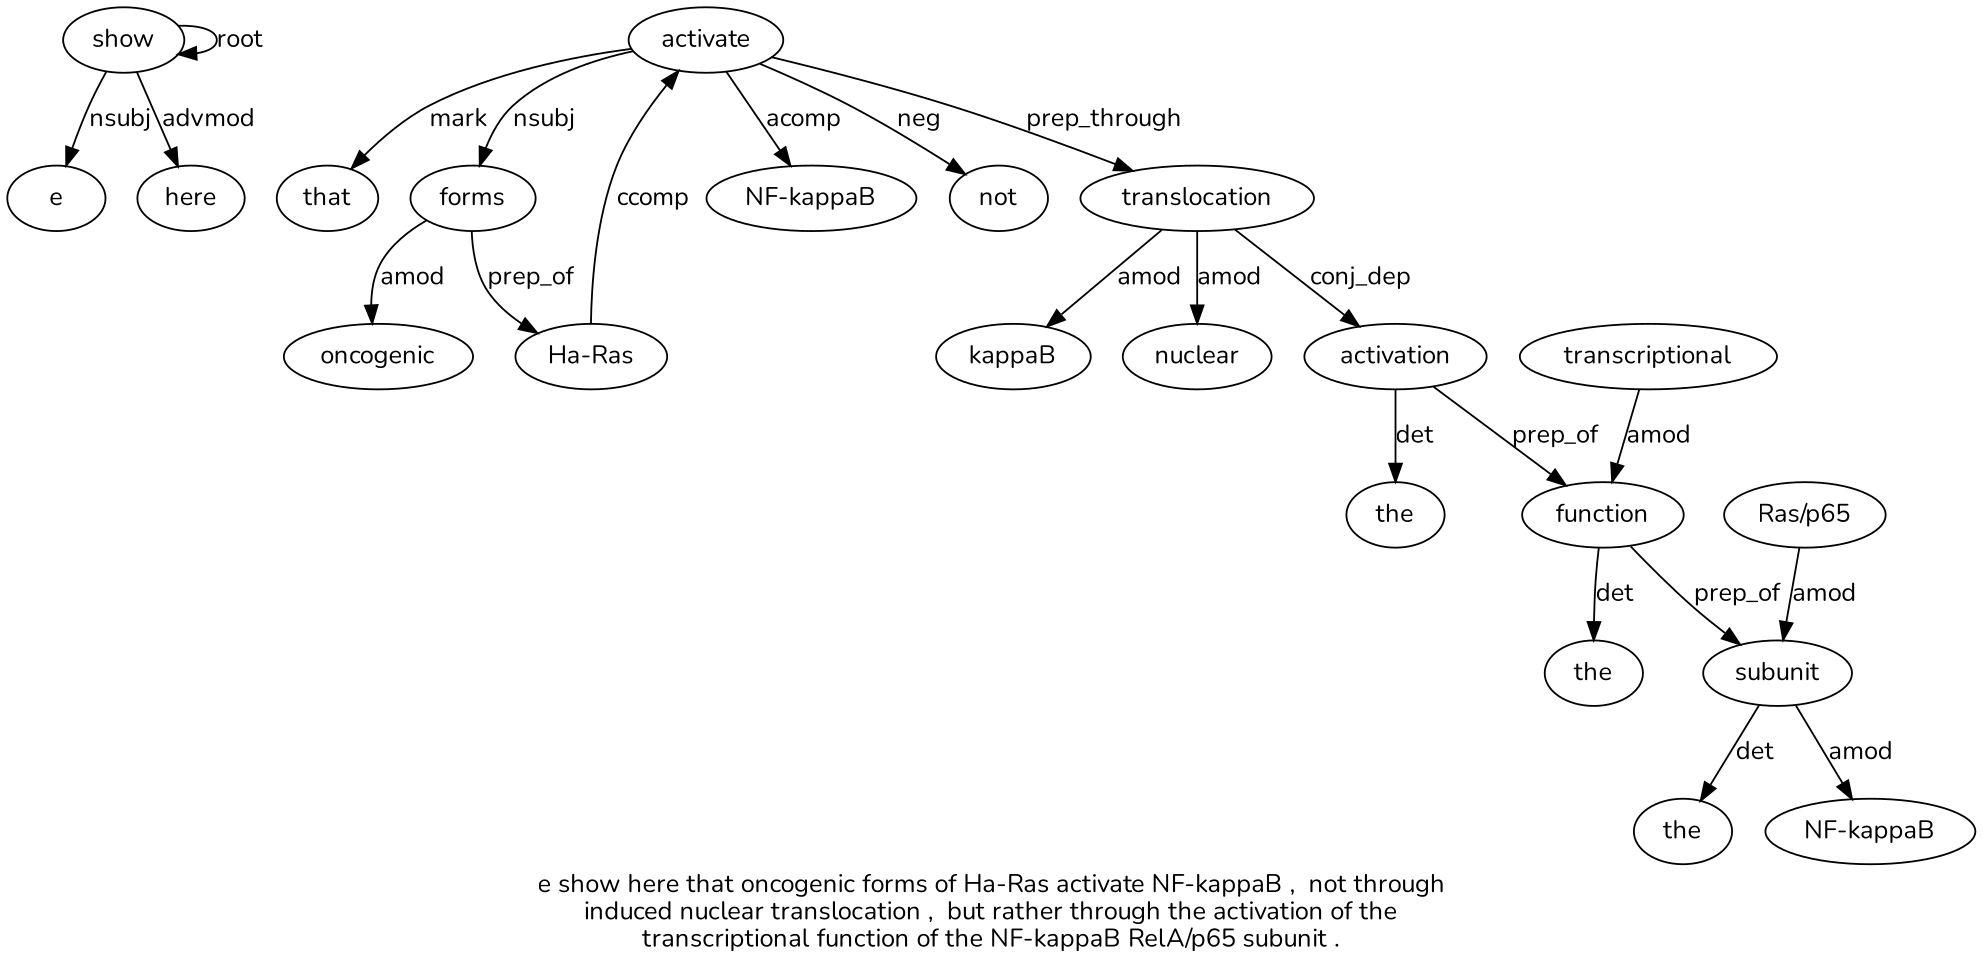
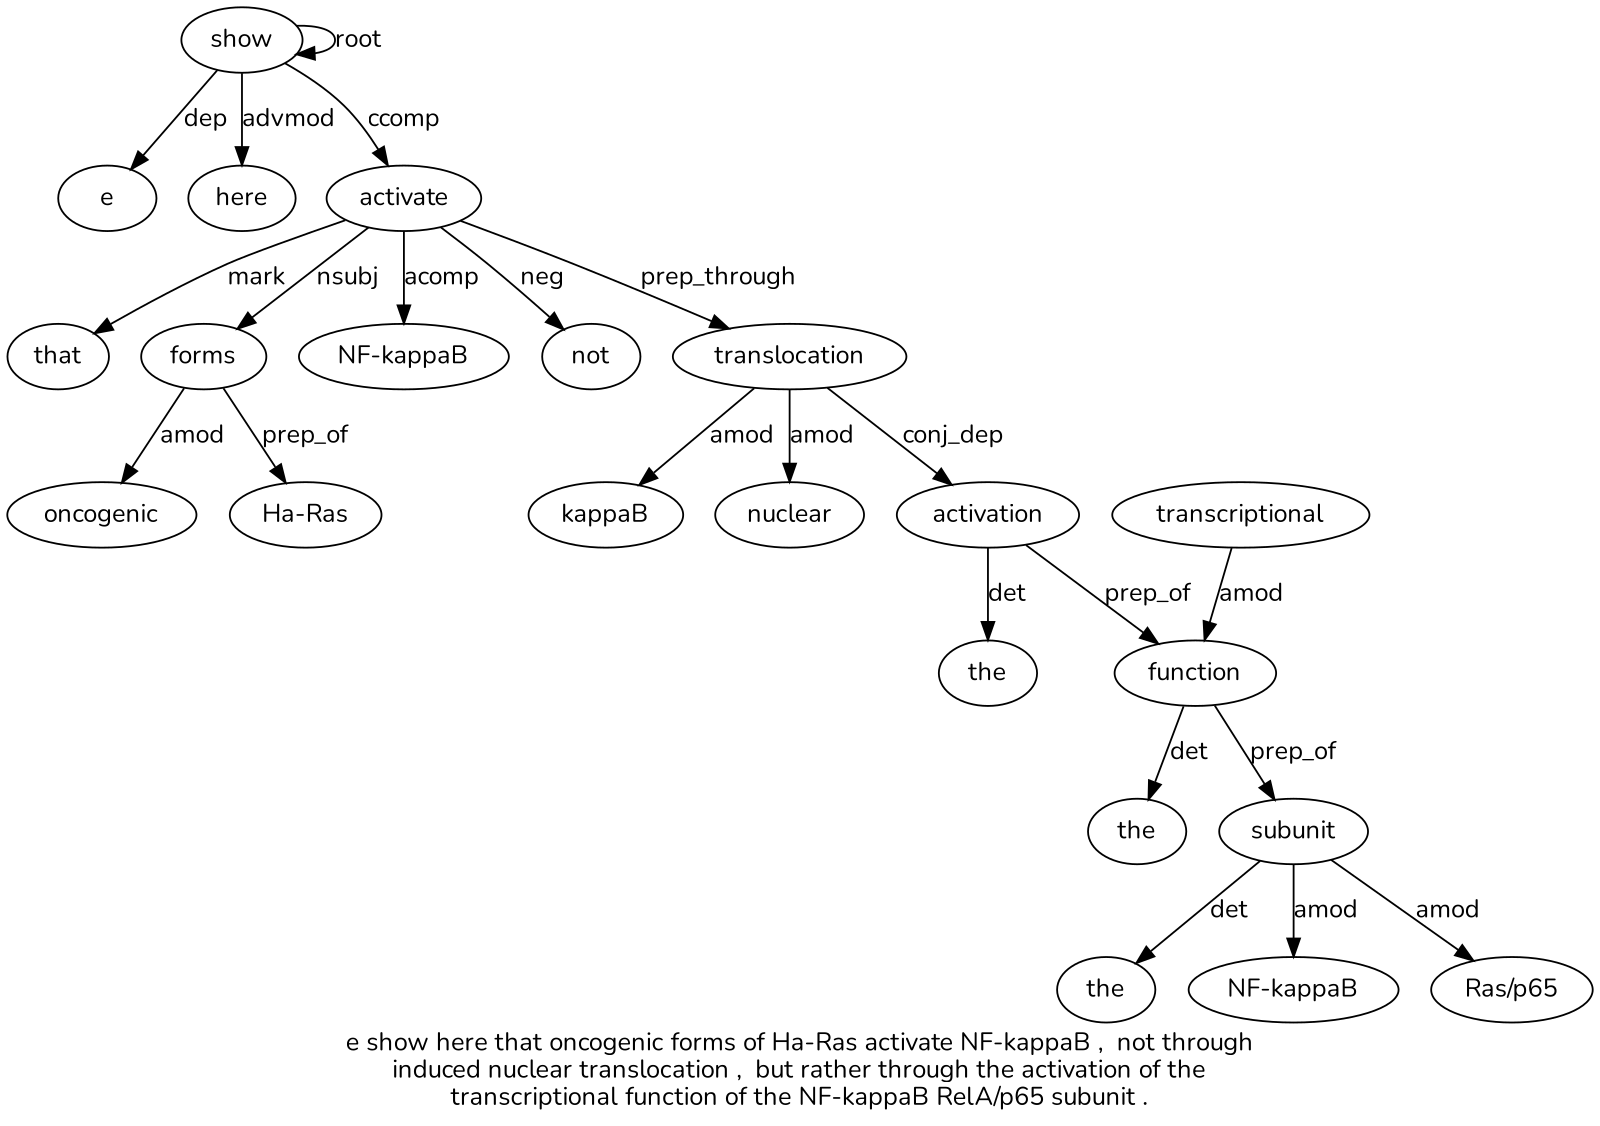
  digraph {
    fontname=Nunito
    label="e show here that oncogenic forms of Ha-Ras activate NF-kappaB ,  not through\ninduced nuclear translocation ,  but rather through the activation of the\ntranscriptional function of the NF-kappaB RelA/p65 subunit ."
    node [fillcolor=white fontname=Nunito style=filled]
    edge [fontname=Nunito]
    n1 [label=show]
    n2 [label=e]
    n3 [label=here]
    n4 [label=activate]
    n5 [label=that]
    n6 [label=forms]
    n7 [label="NF-kappaB"]
    n8 [label=not]
    n9 [label=translocation]
    n10 [label=oncogenic]
    n11 [label="Ha-Ras"]
    n12 [label=kappaB]
    n13 [label=nuclear]
    n14 [label=activation]
    n15 [label=the]
    n16 [label=function]
    n17 [label=the]
    n18 [label=subunit]
    n19 [label=transcriptional]
    n20 [label=the]
    n21 [label="NF-kappaB"]
    n22 [label="Ras/p65"]
    n1 -> n1 [label=root]
-   n1 -> n2 [label=nsubj]
+   n1 -> n2 [label=dep]
    n1 -> n3 [label=advmod]
-   n11 -> n4 [label=ccomp]
+   n1 -> n4 [label=ccomp]
    n4 -> n5 [label=mark]
    n4 -> n6 [label=nsubj]
    n4 -> n7 [label=acomp]
    n4 -> n8 [label=neg]
    n4 -> n9 [label=prep_through]
    n6 -> n10 [label=amod]
    n6 -> n11 [label=prep_of]
    n9 -> n12 [label=amod]
    n9 -> n13 [label=amod]
    n9 -> n14 [label=conj_dep]
    n14 -> n15 [label=det]
    n14 -> n16 [label=prep_of]
    n16 -> n17 [label=det]
    n16 -> n18 [label=prep_of]
    n18 -> n20 [label=det]
    n18 -> n21 [label=amod]
-   n22 -> n18 [label=amod]
+   n18 -> n22 [label=amod]
    n19 -> n16 [label=amod]
  }
